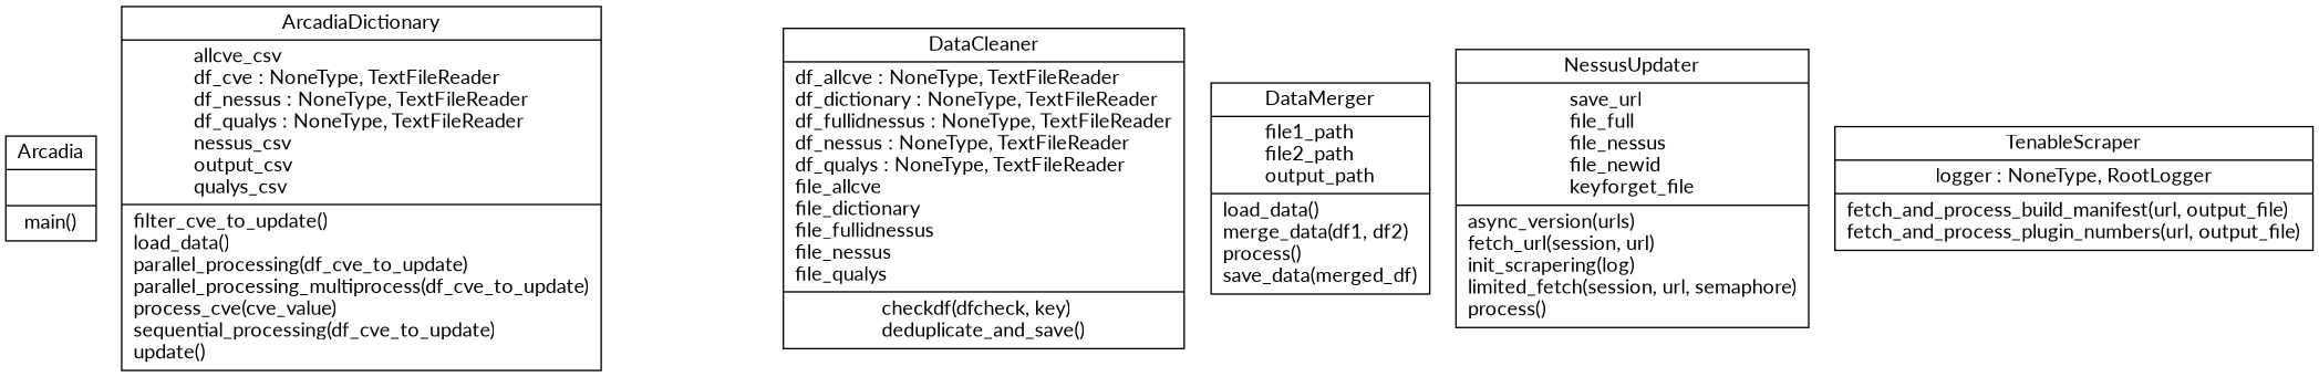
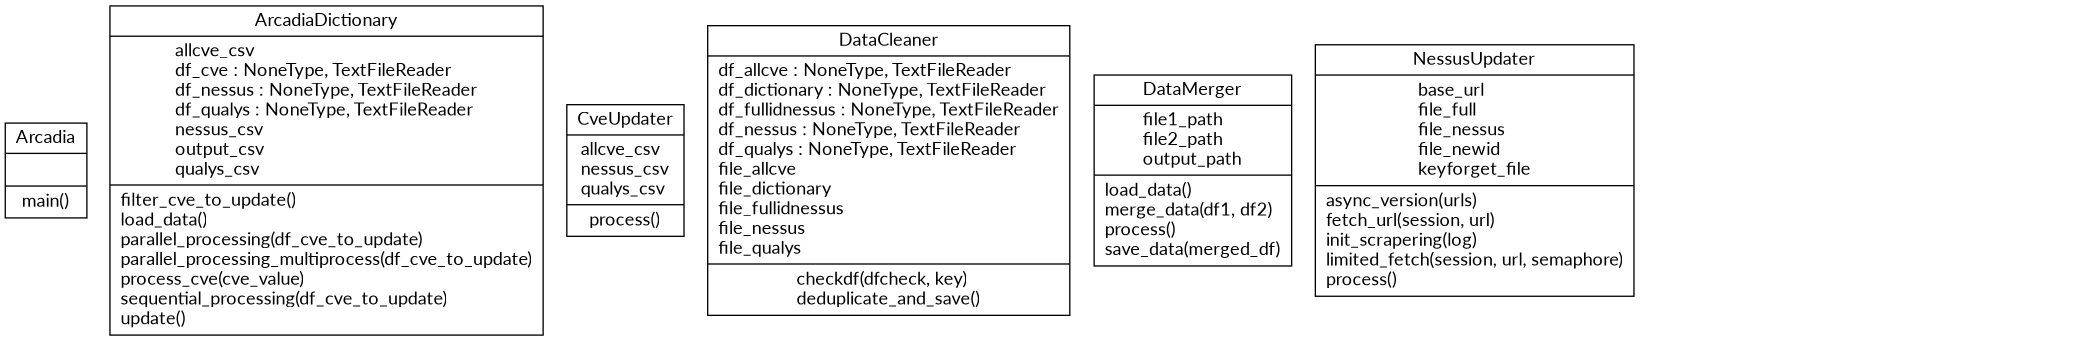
  digraph {
    rankdir=BT
    fontname=Lato
    node [color=black fontcolor=black shape=record style=solid fontname=Lato]
    n1 [label=<{Arcadia|<br ALIGN="LEFT"/>|main()<br ALIGN="LEFT"/>}>]
    n2 [label=<{ArcadiaDictionary|allcve_csv<br ALIGN="LEFT"/>df_cve : NoneType, TextFileReader<br ALIGN="LEFT"/>df_nessus : NoneType, TextFileReader<br ALIGN="LEFT"/>df_qualys : NoneType, TextFileReader<br ALIGN="LEFT"/>nessus_csv<br ALIGN="LEFT"/>output_csv<br ALIGN="LEFT"/>qualys_csv<br ALIGN="LEFT"/>|filter_cve_to_update()<br ALIGN="LEFT"/>load_data()<br ALIGN="LEFT"/>parallel_processing(df_cve_to_update)<br ALIGN="LEFT"/>parallel_processing_multiprocess(df_cve_to_update)<br ALIGN="LEFT"/>process_cve(cve_value)<br ALIGN="LEFT"/>sequential_processing(df_cve_to_update)<br ALIGN="LEFT"/>update()<br ALIGN="LEFT"/>}>]
+   n3 [label=<{CveUpdater|allcve_csv<br ALIGN="LEFT"/>nessus_csv<br ALIGN="LEFT"/>qualys_csv<br ALIGN="LEFT"/>|process()<br ALIGN="LEFT"/>}>]
    n4 [label=<{DataCleaner|df_allcve : NoneType, TextFileReader<br ALIGN="LEFT"/>df_dictionary : NoneType, TextFileReader<br ALIGN="LEFT"/>df_fullidnessus : NoneType, TextFileReader<br ALIGN="LEFT"/>df_nessus : NoneType, TextFileReader<br ALIGN="LEFT"/>df_qualys : NoneType, TextFileReader<br ALIGN="LEFT"/>file_allcve<br ALIGN="LEFT"/>file_dictionary<br ALIGN="LEFT"/>file_fullidnessus<br ALIGN="LEFT"/>file_nessus<br ALIGN="LEFT"/>file_qualys<br ALIGN="LEFT"/>|checkdf(dfcheck, key)<br ALIGN="LEFT"/>deduplicate_and_save()<br ALIGN="LEFT"/>}>]
    n5 [label=<{DataMerger|file1_path<br ALIGN="LEFT"/>file2_path<br ALIGN="LEFT"/>output_path<br ALIGN="LEFT"/>|load_data()<br ALIGN="LEFT"/>merge_data(df1, df2)<br ALIGN="LEFT"/>process()<br ALIGN="LEFT"/>save_data(merged_df)<br ALIGN="LEFT"/>}>]
-   n6 [label=<{NessusUpdater|save_url<br ALIGN="LEFT"/>file_full<br ALIGN="LEFT"/>file_nessus<br ALIGN="LEFT"/>file_newid<br ALIGN="LEFT"/>keyforget_file<br ALIGN="LEFT"/>|async_version(urls)<br ALIGN="LEFT"/>fetch_url(session, url)<br ALIGN="LEFT"/>init_scrapering(log)<br ALIGN="LEFT"/>limited_fetch(session, url, semaphore)<br ALIGN="LEFT"/>process()<br ALIGN="LEFT"/>}>]
-   n7 [label=<{TenableScraper|logger : NoneType, RootLogger<br ALIGN="LEFT"/>|fetch_and_process_build_manifest(url, output_file)<br ALIGN="LEFT"/>fetch_and_process_plugin_numbers(url, output_file)<br ALIGN="LEFT"/>}>]
+   n6 [label=<{NessusUpdater|base_url<br ALIGN="LEFT"/>file_full<br ALIGN="LEFT"/>file_nessus<br ALIGN="LEFT"/>file_newid<br ALIGN="LEFT"/>keyforget_file<br ALIGN="LEFT"/>|async_version(urls)<br ALIGN="LEFT"/>fetch_url(session, url)<br ALIGN="LEFT"/>init_scrapering(log)<br ALIGN="LEFT"/>limited_fetch(session, url, semaphore)<br ALIGN="LEFT"/>process()<br ALIGN="LEFT"/>}>]
  }
